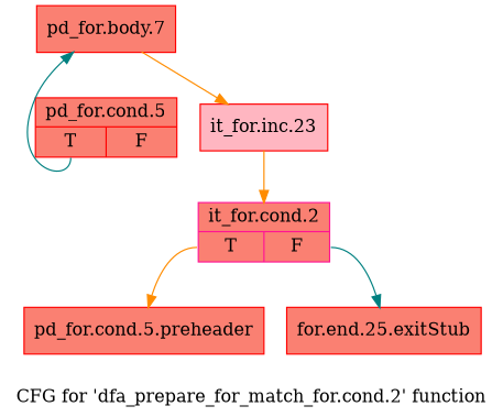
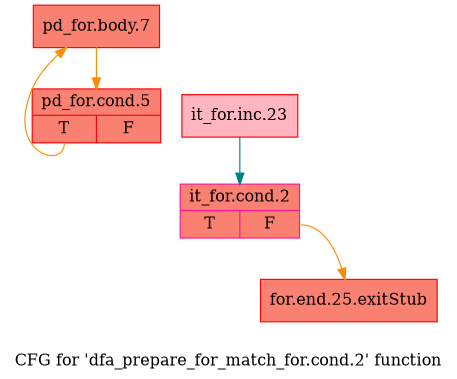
  digraph {
    label="CFG for 'dfa_prepare_for_match_for.cond.2' function"
    node [color=red fillcolor=salmon shape=record style=filled]
    edge [color=darkorange]
    n1 [color=deeppink label="{it_for.cond.2|{<s0>T|<s1>F}}"]
    n2 [label="{for.end.25.exitStub}"]
-   n3 [label="{pd_for.cond.5.preheader}"]
    n4 [label="{pd_for.cond.5|{<s0>T|<s1>F}}"]
    n5 [label="{pd_for.body.7}"]
    n6 [fillcolor=lightpink label="{it_for.inc.23}"]
-   n1 -> n2 [color=teal tailport=s1]
-   n1 -> n3 [tailport=s0]
-   n4 -> n5 [color=teal tailport=s0]
-   n5 -> n6
-   n6 -> n1
+   n1 -> n2 [tailport=s1]
+   n4 -> n5 [tailport=s0]
+   n5 -> n4
+   n6 -> n1 [color=teal]
  }
